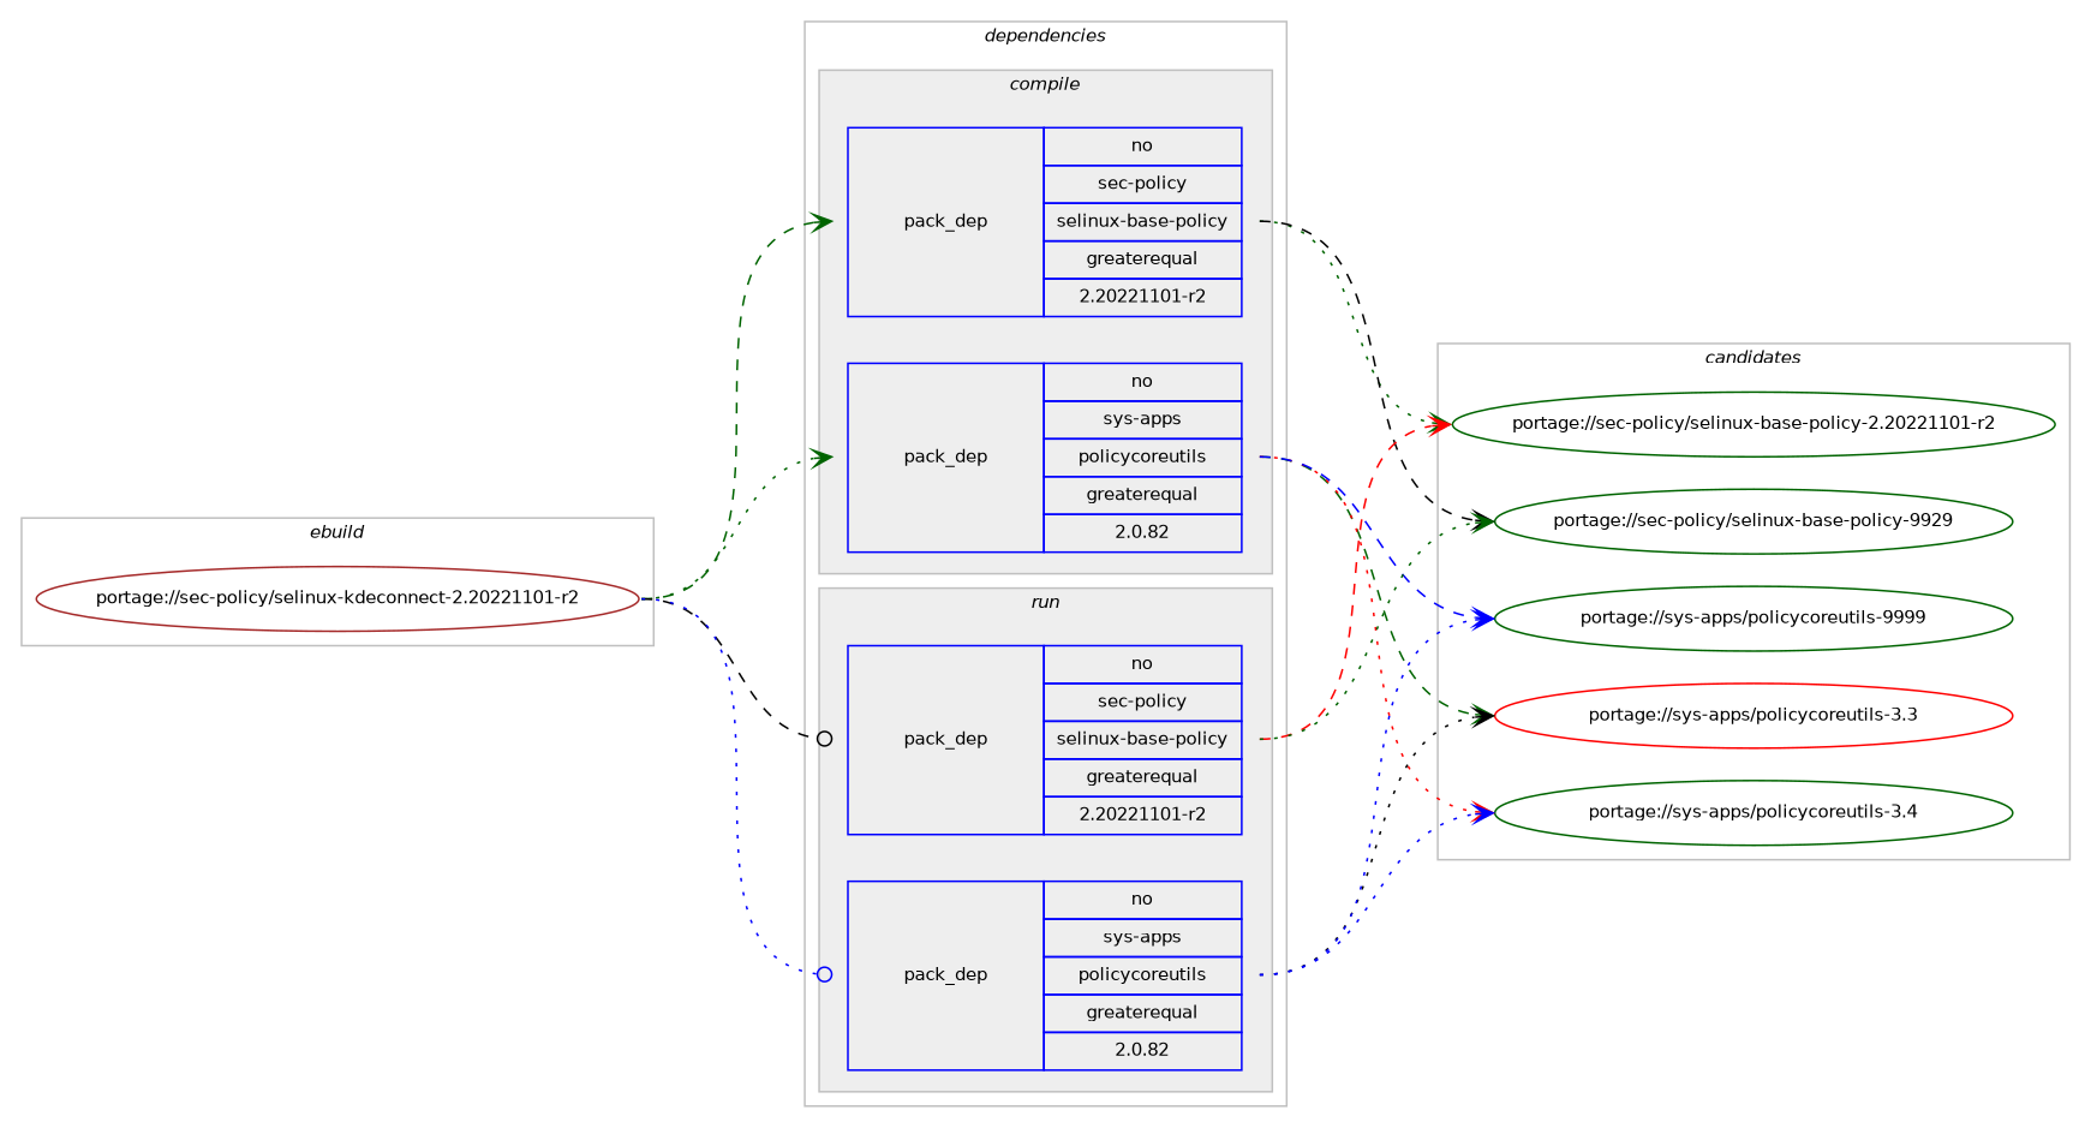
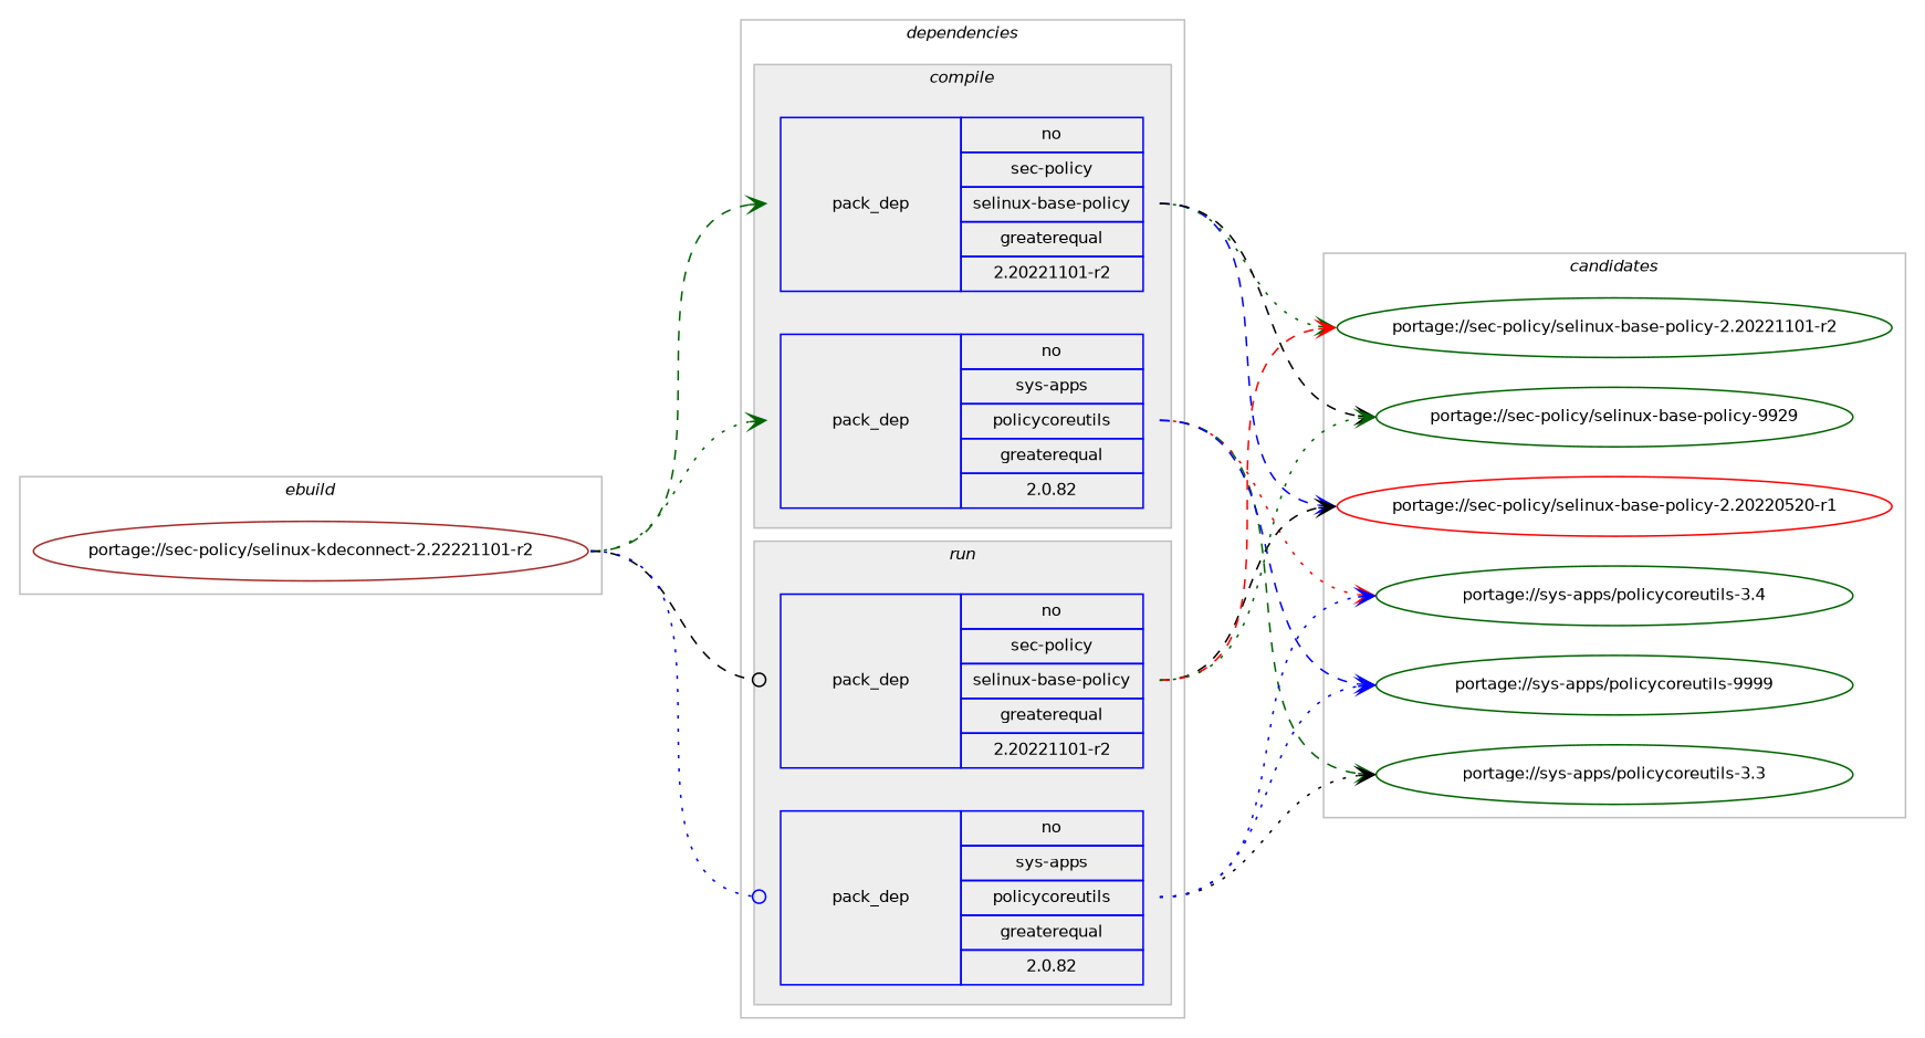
  digraph {
    compound=true
    concentrate=true
    fontname=Helvetica
    fontsize=10
    newrank=true
    rankdir=LR
    ranksep=1.5
    node [color=blue fontname=Helvetica fontsize=10]
    edge [arrowhead=vee color=darkgreen headport=w style=dashed tailport=e weight=100]
-   n1 [color=brown label="portage://sec-policy/selinux-kdeconnect-2.20221101-r2" width=4]
+   n1 [color=brown label="portage://sec-policy/selinux-kdeconnect-2.22221101-r2" width=4]
    n2 [label=<<TABLE BORDER="0" CELLBORDER="1" CELLSPACING="0" CELLPADDING="4" WIDTH="220"><TR><TD ROWSPAN="6" CELLPADDING="30">pack_dep</TD></TR><TR><TD WIDTH="110">no</TD></TR><TR><TD>sec-policy</TD></TR><TR><TD>selinux-base-policy</TD></TR><TR><TD>greaterequal</TD></TR><TR><TD>2.20221101-r2</TD></TR></TABLE>> shape=none]
    n3 [label=<<TABLE BORDER="0" CELLBORDER="1" CELLSPACING="0" CELLPADDING="4" WIDTH="220"><TR><TD ROWSPAN="6" CELLPADDING="30">pack_dep</TD></TR><TR><TD WIDTH="110">no</TD></TR><TR><TD>sys-apps</TD></TR><TR><TD>policycoreutils</TD></TR><TR><TD>greaterequal</TD></TR><TR><TD>2.0.82</TD></TR></TABLE>> shape=none]
    n4 [label=<<TABLE BORDER="0" CELLBORDER="1" CELLSPACING="0" CELLPADDING="4" WIDTH="220"><TR><TD ROWSPAN="6" CELLPADDING="30">pack_dep</TD></TR><TR><TD WIDTH="110">no</TD></TR><TR><TD>sec-policy</TD></TR><TR><TD>selinux-base-policy</TD></TR><TR><TD>greaterequal</TD></TR><TR><TD>2.20221101-r2</TD></TR></TABLE>> shape=none]
    n5 [label=<<TABLE BORDER="0" CELLBORDER="1" CELLSPACING="0" CELLPADDING="4" WIDTH="220"><TR><TD ROWSPAN="6" CELLPADDING="30">pack_dep</TD></TR><TR><TD WIDTH="110">no</TD></TR><TR><TD>sys-apps</TD></TR><TR><TD>policycoreutils</TD></TR><TR><TD>greaterequal</TD></TR><TR><TD>2.0.82</TD></TR></TABLE>> shape=none]
+   n6 [color=red label="portage://sec-policy/selinux-base-policy-2.20220520-r1" width=4]
    n7 [color=darkgreen label="portage://sec-policy/selinux-base-policy-2.20221101-r2" width=4]
    n8 [color=darkgreen label="portage://sec-policy/selinux-base-policy-9929" width=4]
-   n9 [color=red label="portage://sys-apps/policycoreutils-3.3" width=4]
+   n9 [color=darkgreen label="portage://sys-apps/policycoreutils-3.3" width=4]
    n10 [color=darkgreen label="portage://sys-apps/policycoreutils-3.4" width=4]
    n11 [color=darkgreen label="portage://sys-apps/policycoreutils-9999" width=4]
    subgraph cluster_1 {
      color=gray
      label=<<i>ebuild</i>>
      rank=same
      n1
    }
    subgraph cluster_2 {
      color=gray
      label=<<i>dependencies</i>>
      subgraph cluster_3 {
        color=gray
        fillcolor="#eeeeee"
        label=<<i>compile</i>>
        style=filled
        subgraph sub_4 {
          color=gray
          fillcolor="#eeeeee"
          label=<<i>compile</i>>
          style=filled
          n2
        }
        subgraph sub_5 {
          color=gray
          fillcolor="#eeeeee"
          label=<<i>compile</i>>
          style=filled
          n3
        }
      }
      subgraph cluster_6 {
        color=gray
        fillcolor="#eeeeee"
        label=<<i>compile and run</i>>
        style=filled
      }
      subgraph cluster_7 {
        color=gray
        fillcolor="#eeeeee"
        label=<<i>run</i>>
        style=filled
        subgraph sub_8 {
          color=gray
          fillcolor="#eeeeee"
          label=<<i>run</i>>
          style=filled
          n4
        }
        subgraph sub_9 {
          color=gray
          fillcolor="#eeeeee"
          label=<<i>run</i>>
          style=filled
          n5
        }
      }
    }
    subgraph cluster_10 {
      color=gray
      label=<<i>candidates</i>>
      rank=same
      subgraph sub_11 {
        color=black
        label=<<i>candidates</i>>
        nodesep=1
        rank=same
+       n6
        n7
        n8
      }
      subgraph sub_12 {
        color=black
        label=<<i>candidates</i>>
        nodesep=1
        rank=same
        n9
        n10
        n11
      }
      subgraph sub_13 {
        color=black
        label=<<i>candidates</i>>
        nodesep=1
        rank=same
+       n6
        n7
        n8
      }
      subgraph sub_14 {
        color=black
        label=<<i>candidates</i>>
        nodesep=1
        rank=same
        n9
        n10
        n11
      }
    }
    n1 -> n2 [weight=20]
    n1 -> n3 [style=dotted weight=20]
    n1 -> n4 [arrowhead=odot color=black weight=20]
    n1 -> n5 [arrowhead=odot color=blue style=dotted weight=20]
+   n2 -> n6 [color=blue]
    n2 -> n7 [style=dotted]
    n2 -> n8 [color=black]
    n3 -> n9
    n3 -> n10 [color=red style=dotted]
    n3 -> n11 [color=blue]
+   n4 -> n6 [color=black]
    n4 -> n7 [color=red]
    n4 -> n8 [style=dotted]
    n5 -> n9 [color=black style=dotted]
    n5 -> n10 [color=blue style=dotted]
    n5 -> n11 [color=blue style=dotted]
  }
